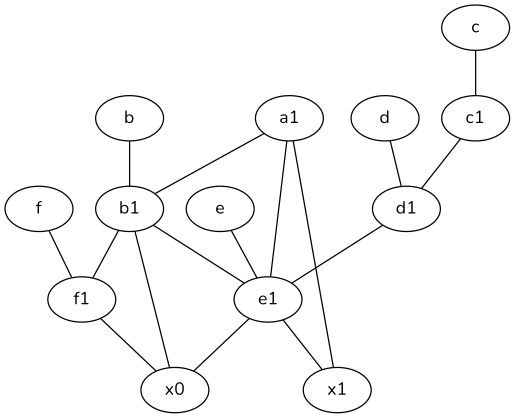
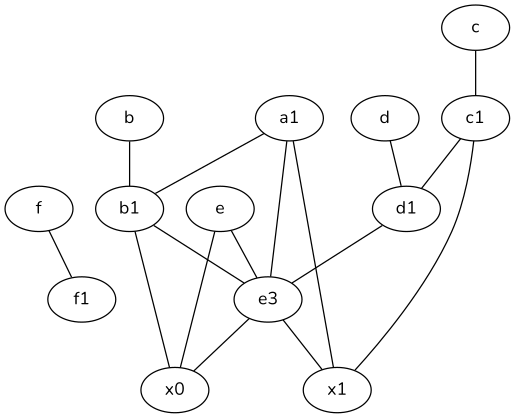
  graph {
    fontname=Nunito
    node [fontname=Nunito labelfontsize=50]
    edge [fontname=Nunito]
    f1
    x0
    a1
-   e1
+   e1 [label=e3]
    x1
    b1
    e
    b
    f
    c
    c1
    d1
    d
-   f1 -- x0
+   e -- x0
    a1 -- e1
    a1 -- x1
    a1 -- b1
    e1 -- x0
    e1 -- x1
-   b1 -- f1
    b1 -- x0
    b1 -- e1
    e -- e1
    b -- b1
    f -- f1
    c -- c1
+   c1 -- x1
    c1 -- d1
    d1 -- e1
    d -- d1
  }
